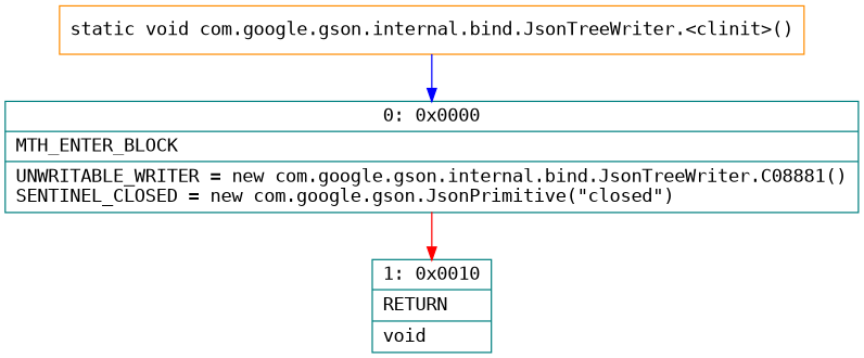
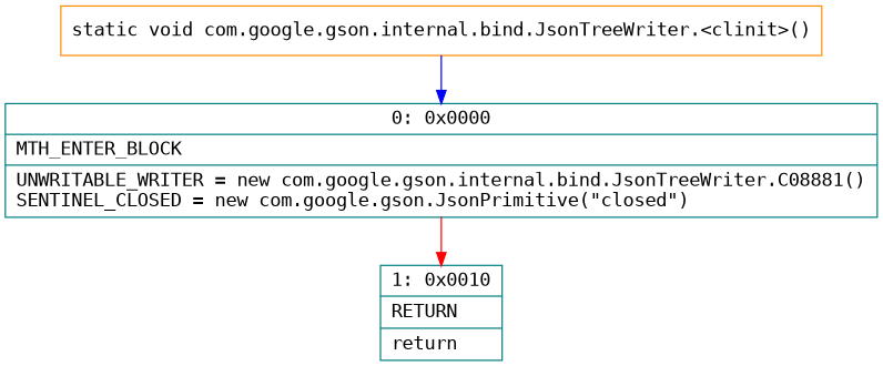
  digraph {
    fontname="DejaVu Sans Mono"
    node [shape=record color=teal fontname="DejaVu Sans Mono"]
    edge [fontname="DejaVu Sans Mono"]
    n1 [label="{0\:\ 0x0000|MTH_ENTER_BLOCK\l|UNWRITABLE_WRITER = new com.google.gson.internal.bind.JsonTreeWriter.C08881()\lSENTINEL_CLOSED = new com.google.gson.JsonPrimitive(\"closed\")\l}"]
-   n2 [label="{1\:\ 0x0010|RETURN\l|void\l}"]
+   n2 [label="{1\:\ 0x0010|RETURN\l|return\l}"]
    n3 [label="{static void com.google.gson.internal.bind.JsonTreeWriter.\<clinit\>() }" color=darkorange]
    n1 -> n2 [color=red]
    n3 -> n1 [color=blue]
  }
